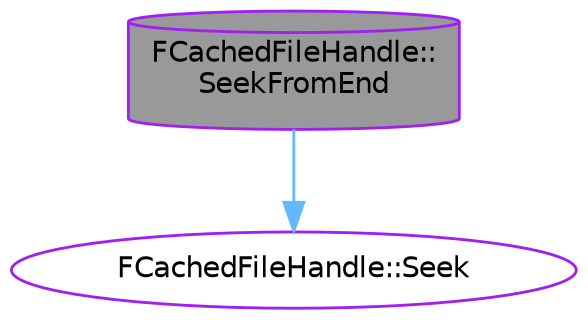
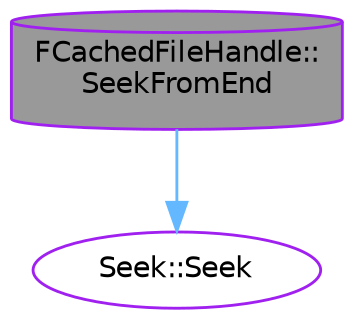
  digraph {
    rankdir=TB
    node [color=purple fontname=Helvetica fontsize=10 style=filled]
    n1 [fillcolor=grey60 fontcolor=black height=0.2 label="FCachedFileHandle::\lSeekFromEnd" shape=cylinder width=0.4]
-   n2 [fillcolor=white height=0.2 label="FCachedFileHandle::Seek" shape=ellipse width=0.4]
+   n2 [fillcolor=white height=0.2 label="Seek::Seek" shape=ellipse width=0.4]
    n1 -> n2 [color=steelblue1 fontname=Helvetica fontsize=10 labelfontname=Helvetica labelfontsize=10 style=solid]
  }
